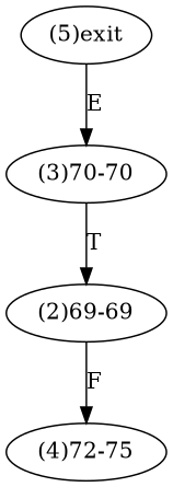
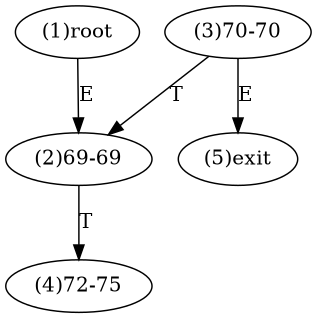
  digraph {
+   n1 [label="(1)root"]
    n2 [label="(2)69-69"]
    n3 [label="(4)72-75"]
    n4 [label="(3)70-70"]
    n5 [label="(5)exit"]
-   n2 -> n3 [label=F]
+   n1 -> n2 [label=E]
+   n2 -> n3 [label=T]
    n4 -> n2 [label=T]
-   n5 -> n4 [label=E]
+   n4 -> n5 [label=E]
  }
